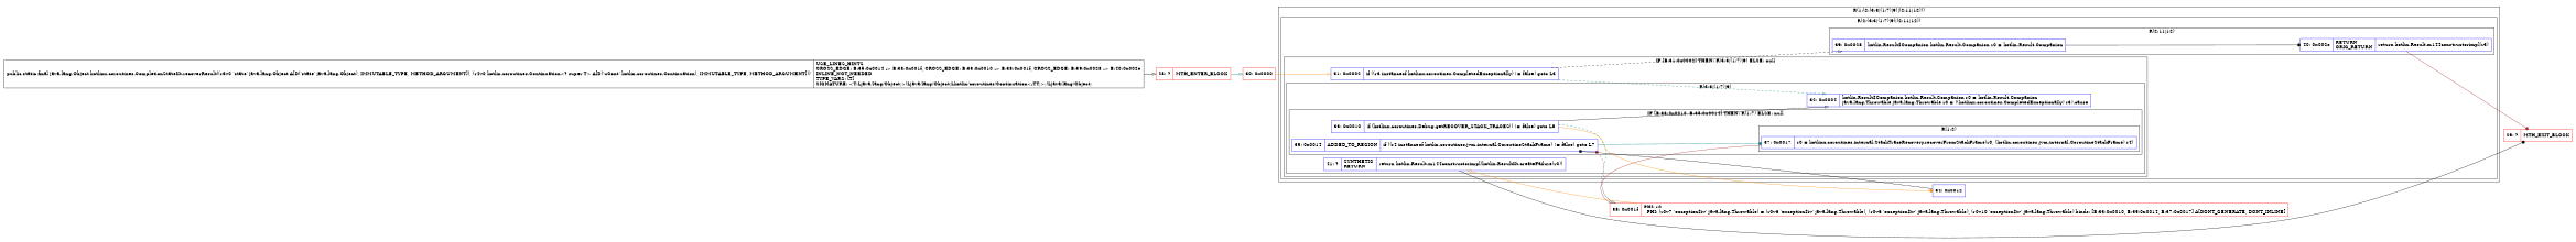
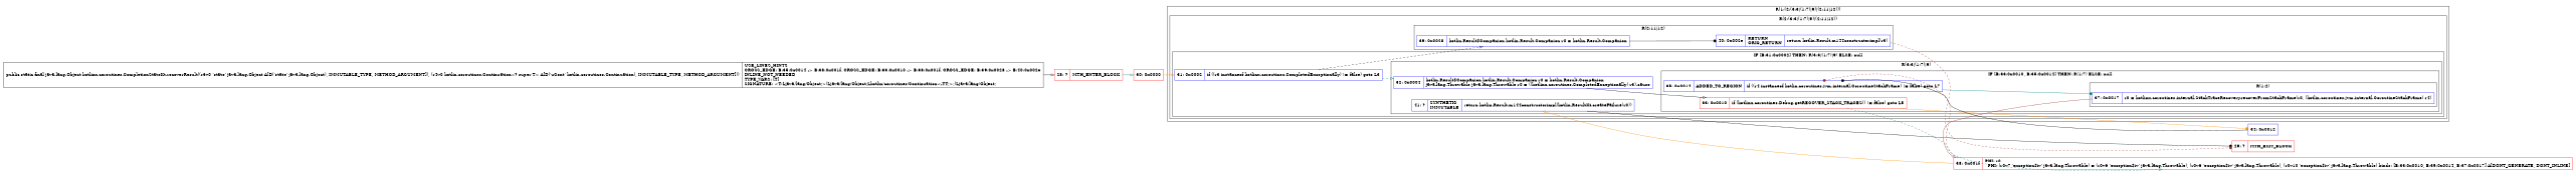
  digraph {
    rankdir=LR
    node [color=blue shape=record]
    edge [arrowhead=onormal color=black]
    n1 [label="{37\:\ 0x0017|r0 = kotlinx.coroutines.internal.StackTraceRecovery.recoverFromStackFrame(r0, (kotlin.coroutines.jvm.internal.CoroutineStackFrame) r4)\l}"]
-   n2 [label="{33\:\ 0x0010|if (kotlinx.coroutines.Debug.getRECOVER_STACK_TRACES() != false) goto L5\l}"]
+   n2 [color=red label="{33\:\ 0x0010|if (kotlinx.coroutines.Debug.getRECOVER_STACK_TRACES() != false) goto L5\l}"]
    n3 [label="{35\:\ 0x0014|ADDED_TO_REGION\l|if ((r4 instanceof kotlin.coroutines.jvm.internal.CoroutineStackFrame) != false) goto L7\l}"]
    n4 [label="{32\:\ 0x0004|kotlin.Result$Companion kotlin.Result.Companion r0 = kotlin.Result.Companion\ljava.lang.Throwable java.lang.Throwable r0 = ((kotlinx.coroutines.CompletedExceptionally) r3).cause\l}"]
-   n5 [label="{41\:\ ?|SYNTHETIC\lRETURN\l|return kotlin.Result.m144constructorimpl(kotlin.ResultKt.createFailure(r0))\l}"]
+   n5 [label="{41\:\ ?|SYNTHETIC\lIMMUTABLE\l|return kotlin.Result.m144constructorimpl(kotlin.ResultKt.createFailure(r0))\l}"]
    n6 [label="{31\:\ 0x0002|if ((r3 instanceof kotlinx.coroutines.CompletedExceptionally) != false) goto L3\l}"]
    n7 [label="{39\:\ 0x0028|kotlin.Result$Companion kotlin.Result.Companion r0 = kotlin.Result.Companion\l}"]
    n8 [label="{40\:\ 0x002e|RETURN\lORIG_RETURN\l|return kotlin.Result.m144constructorimpl(r3)\l}"]
    n9 [color=red label="{38\:\ 0x001f|PHI: r0 \l  PHI: (r0v7 'exception$iv' java.lang.Throwable) = (r0v6 'exception$iv' java.lang.Throwable), (r0v6 'exception$iv' java.lang.Throwable), (r0v10 'exception$iv' java.lang.Throwable) binds: [B:33:0x0010, B:35:0x0014, B:37:0x0017] A[DONT_GENERATE, DONT_INLINE]\l}"]
    n10 [label="{34\:\ 0x0012}"]
    n11 [color=red label="{29\:\ ?|MTH_EXIT_BLOCK\l}"]
    n12 [color=red label="{28\:\ ?|MTH_ENTER_BLOCK\l}"]
    n13 [color=red label="{30\:\ 0x0000}"]
    n14 [label="{public static final java.lang.Object kotlinx.coroutines.CompletionStateKt.recoverResult((r3v0 'state' java.lang.Object A[D('state' java.lang.Object), IMMUTABLE_TYPE, METHOD_ARGUMENT]), (r4v0 kotlin.coroutines.Continuation\<? super T\> A[D('uCont' kotlin.coroutines.Continuation), IMMUTABLE_TYPE, METHOD_ARGUMENT]))  | USE_LINES_HINTS\lCROSS_EDGE: B:35:0x0014 \-\> B:38:0x001f, CROSS_EDGE: B:33:0x0010 \-\> B:38:0x001f, CROSS_EDGE: B:39:0x0028 \-\> B:40:0x002e\lINLINE_NOT_NEEDED\lTYPE_VARS: [T]\lSIGNATURE: \<T:Ljava\/lang\/Object;\>(Ljava\/lang\/Object;Lkotlin\/coroutines\/Continuation\<\-TT;\>;)Ljava\/lang\/Object;\l}" color=""]
    subgraph cluster_1 {
      label="R(1:(2:(3:3|(1:7)|9)|(2:11|12)))"
      subgraph cluster_2 {
        label="R(2:(3:3|(1:7)|9)|(2:11|12))"
        subgraph cluster_3 {
          label="IF [B:31:0x0002] THEN: R(3:3|(1:7)|9) ELSE: null"
          n6
          subgraph cluster_4 {
            label="R(3:3|(1:7)|9)"
            n4
            n5
            subgraph cluster_5 {
              label="IF [B:33:0x0010, B:35:0x0014] THEN: R(1:7) ELSE: null"
              n2
              n3
              subgraph cluster_6 {
                label="R(1:2)"
                n1
              }
            }
          }
        }
        subgraph cluster_7 {
          label="R(2:11|12)"
          n7
          n8
        }
      }
    }
    n1 -> n9 [color=brown]
    n2 -> n9 [color=teal style=dashed]
    n2 -> n10 [arrowhead=dot color=darkorange]
    n3 -> n1 [arrowhead=dot color=teal]
-   n2 -> n4
+   n4 -> n2
    n5 -> n11 [arrowhead=dot]
    n6 -> n4 [color=teal style=dashed]
    n6 -> n7 [style=dashed]
    n7 -> n8 [arrowhead=dot]
-   n8 -> n11 [arrowhead=dot color=brown]
+   n8 -> n11 [arrowhead=dot color=brown style=dashed]
    n9 -> n3 [arrowhead=dot color=brown style=dashed]
    n9 -> n5 [color=darkorange]
    n10 -> n3 [arrowhead=dot]
    n12 -> n13 [color=teal]
    n13 -> n6 [color=darkorange]
    n14 -> n12
  }
